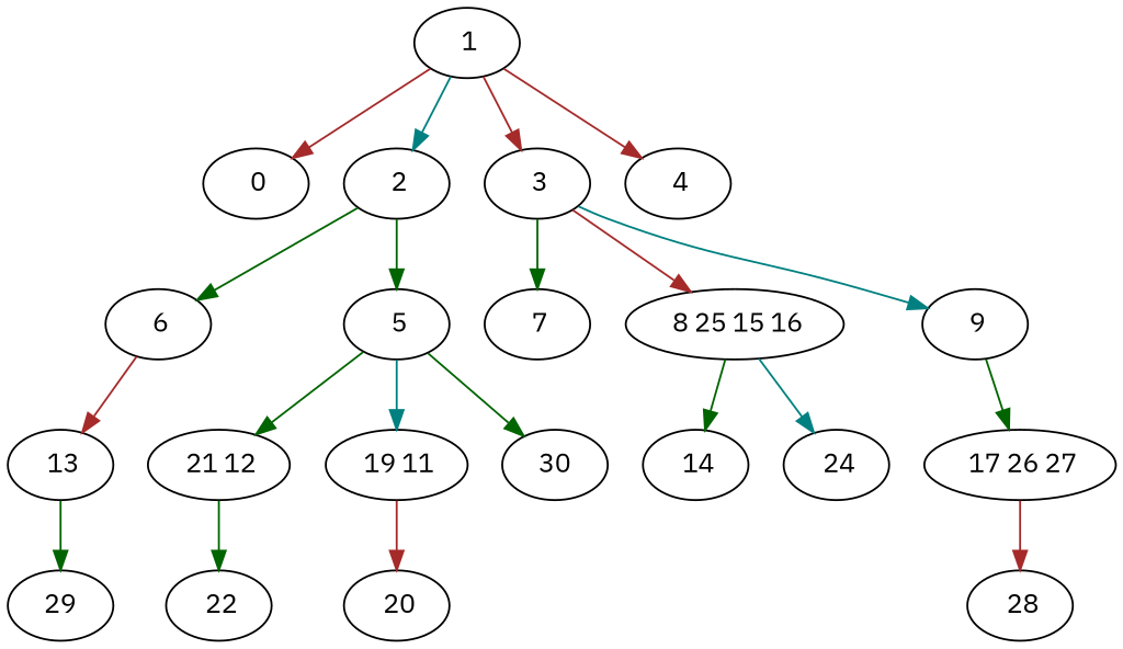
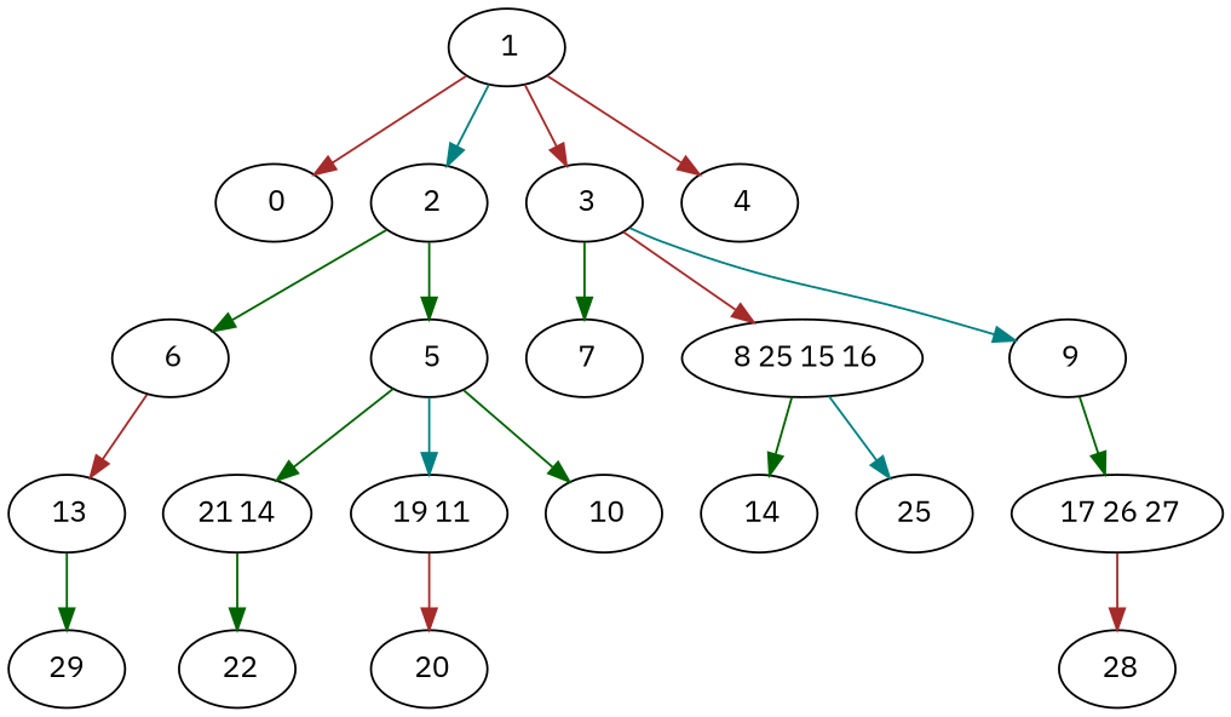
  digraph {
    fontname="IBM Plex Sans"
    node [fontname="IBM Plex Sans"]
    edge [color=darkgreen fontname="IBM Plex Sans"]
    " 1"
    " 0"
    " 2"
    " 3"
    " 4"
    " 6"
    " 5"
    " 7"
    " 8 25 15 16"
    " 9"
    " 13"
-   " 21 12"
+   " 21 12" [label="21 14"]
    " 19 11"
-   " 10" [label=30]
+   " 10"
    " 14"
-   " 24"
+   " 24" [label=25]
    " 17 26 27"
    n18 [label=29]
    " 22"
    " 20"
    " 28"
    " 1" -> " 0" [color=brown]
    " 1" -> " 2" [color=teal]
    " 1" -> " 3" [color=brown]
    " 1" -> " 4" [color=brown]
    " 2" -> " 6"
    " 2" -> " 5"
    " 3" -> " 7"
    " 3" -> " 8 25 15 16" [color=brown]
    " 3" -> " 9" [color=teal]
    " 6" -> " 13" [color=brown]
    " 5" -> " 21 12"
    " 5" -> " 19 11" [color=teal]
    " 5" -> " 10"
    " 8 25 15 16" -> " 14"
    " 8 25 15 16" -> " 24" [color=teal]
    " 9" -> " 17 26 27"
    " 13" -> n18
    " 21 12" -> " 22"
    " 19 11" -> " 20" [color=brown]
    " 17 26 27" -> " 28" [color=brown]
  }
